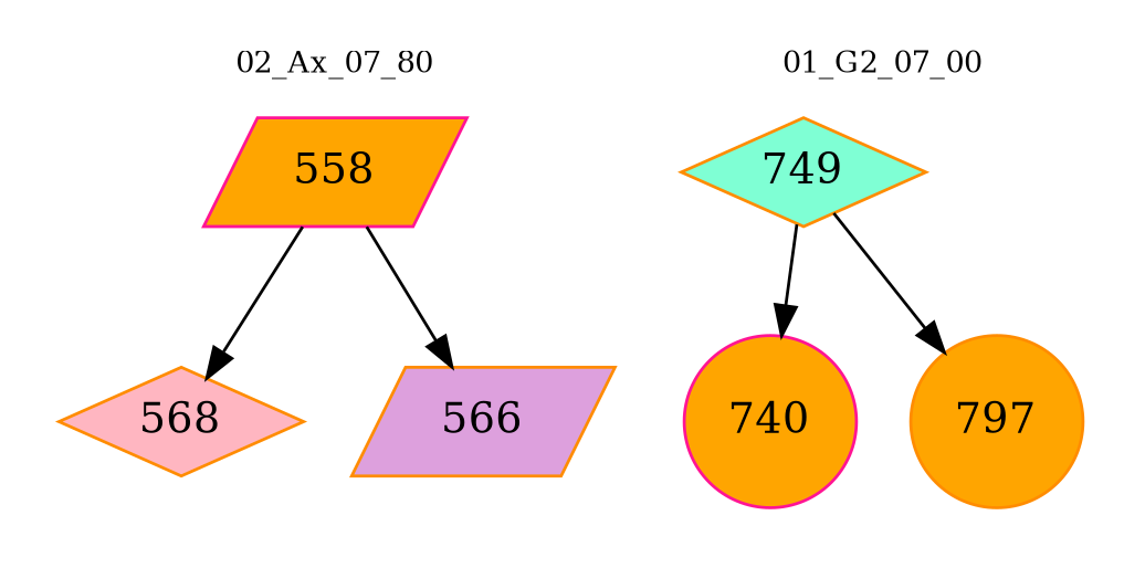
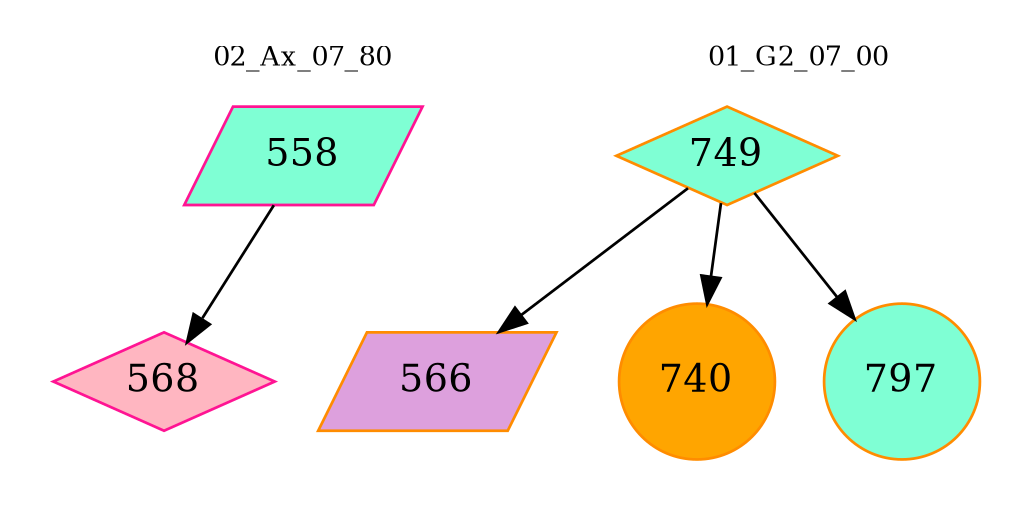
  digraph {
    node [color=darkorange fillcolor=aquamarine shape=parallelogram style=filled]
    edge [color=black]
-   n1 [color=deeppink fillcolor=orange label=558]
-   n2 [fillcolor=lightpink label=568 shape=diamond]
+   n1 [color=deeppink label=558]
+   n2 [color=deeppink fillcolor=lightpink label=568 shape=diamond]
    n3 [fillcolor=plum label=566]
    n4 [label=749 shape=diamond]
-   n5 [color=deeppink fillcolor=orange label=740 shape=circle]
-   n6 [fillcolor=orange label=797 shape=circle]
+   n5 [fillcolor=orange label=740 shape=circle]
+   n6 [label=797 shape=circle]
    subgraph cluster_1 {
      color=white
      fontsize=10
      label="02_Ax_07_80"
      n1
      n2
      n3
    }
    subgraph cluster_2 {
      color=white
      fontsize=10
      label="01_G2_07_00"
      n4
      n5
      n6
    }
    n1 -> n2
-   n1 -> n3
+   n4 -> n3
    n4 -> n5
    n4 -> n6
  }
